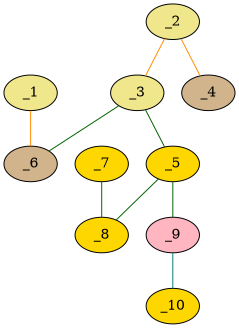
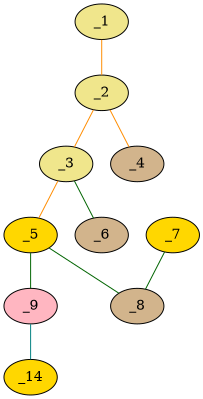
  graph {
    node [charge=0 chem=1 fillcolor=khaki style=filled symbol="C  " x=2.866 y=0]
    edge [color=darkorange valence=1]
    _1 [chem=2 symbol="O  " y=1.5]
    _2 [y=0.5]
    _3 [x=3.7321]
    _4 [chem=4 fillcolor=tan symbol="N  " x=2]
    _5 [fillcolor=gold x=3.7321 y=-1]
    _6 [fillcolor=tan x=4.6831 y=0.309]
-   _8 [chem=4 fillcolor=gold symbol="N  " y=-1.5]
+   _8 [chem=4 fillcolor=tan symbol="N  " y=-1.5]
    _9 [chem=4 fillcolor=lightpink symbol="N  " x=4.6831 y=-1.309]
    _7 [fillcolor=gold x=2 y=-1]
-   _10 [chem=4 fillcolor=gold symbol="N  " x=5.2709 y=-0.5]
-   _1 -- _6
+   _10 [chem=4 fillcolor=gold symbol="N  " x=5.2709 y=-0.5 label=_14]
+   _1 -- _2
    _2 -- _3 [valence=2]
    _2 -- _4
-   _3 -- _5 [color=darkgreen]
+   _3 -- _5
    _3 -- _6 [color=darkgreen]
    _5 -- _8 [color=darkgreen valence=2]
    _5 -- _9 [color=darkgreen]
    _9 -- _10 [color=teal]
    _7 -- _8 [color=darkgreen]
  }
